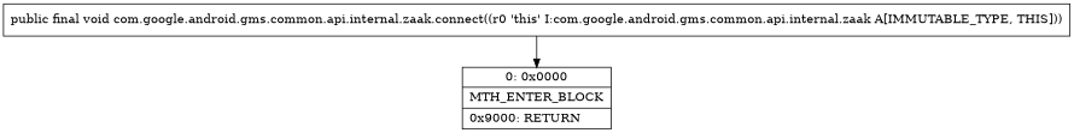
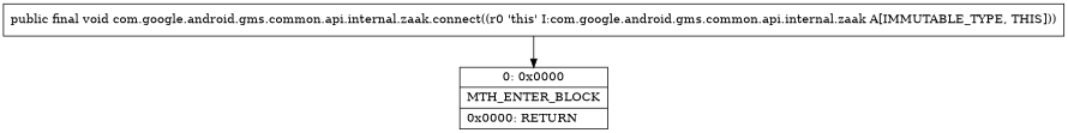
  digraph {
    node [shape=record]
-   n1 [label="{0\:\ 0x0000|MTH_ENTER_BLOCK\l|0x9000: RETURN   \l}"]
+   n1 [label="{0\:\ 0x0000|MTH_ENTER_BLOCK\l|0x0000: RETURN   \l}"]
    n2 [label="{public final void com.google.android.gms.common.api.internal.zaak.connect((r0 'this' I:com.google.android.gms.common.api.internal.zaak A[IMMUTABLE_TYPE, THIS])) }"]
    n2 -> n1
  }
